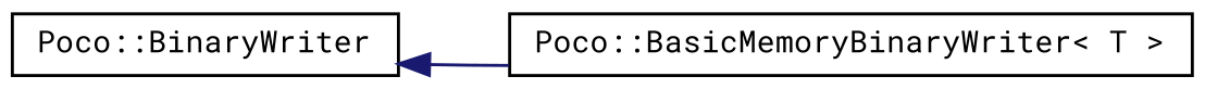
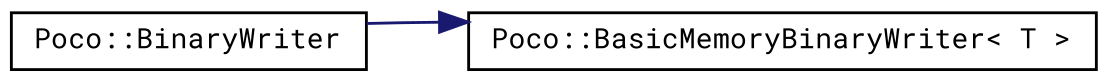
  digraph {
    rankdir=LR
    fontname="Roboto Mono"
    node [color=black fillcolor=white fontname="Roboto Mono" fontsize=10 shape=record style=filled]
    n1 [height=0.2 label="Poco::BinaryWriter" width=0.4]
    n2 [height=0.2 label="Poco::BasicMemoryBinaryWriter\< T \>" width=0.4]
-   n1 -> n2 [color=midnightblue dir=back fontname="Roboto Mono" fontsize=10 labelfontname=Helvetica labelfontsize=10 style=solid]
+   n2 -> n1 [color=midnightblue dir=back fontname="Roboto Mono" fontsize=10 labelfontname=Helvetica labelfontsize=10 style=solid]
  }
